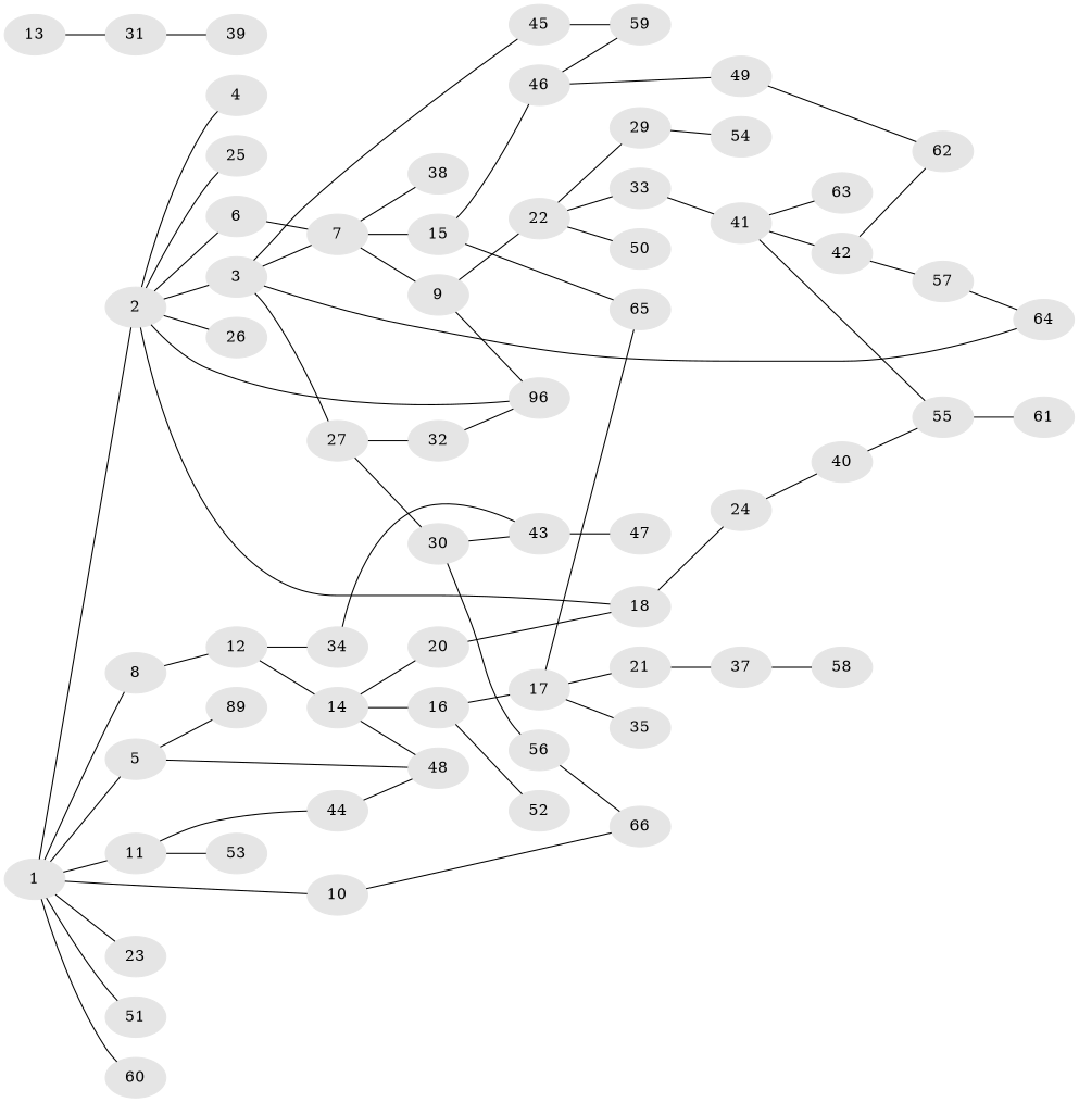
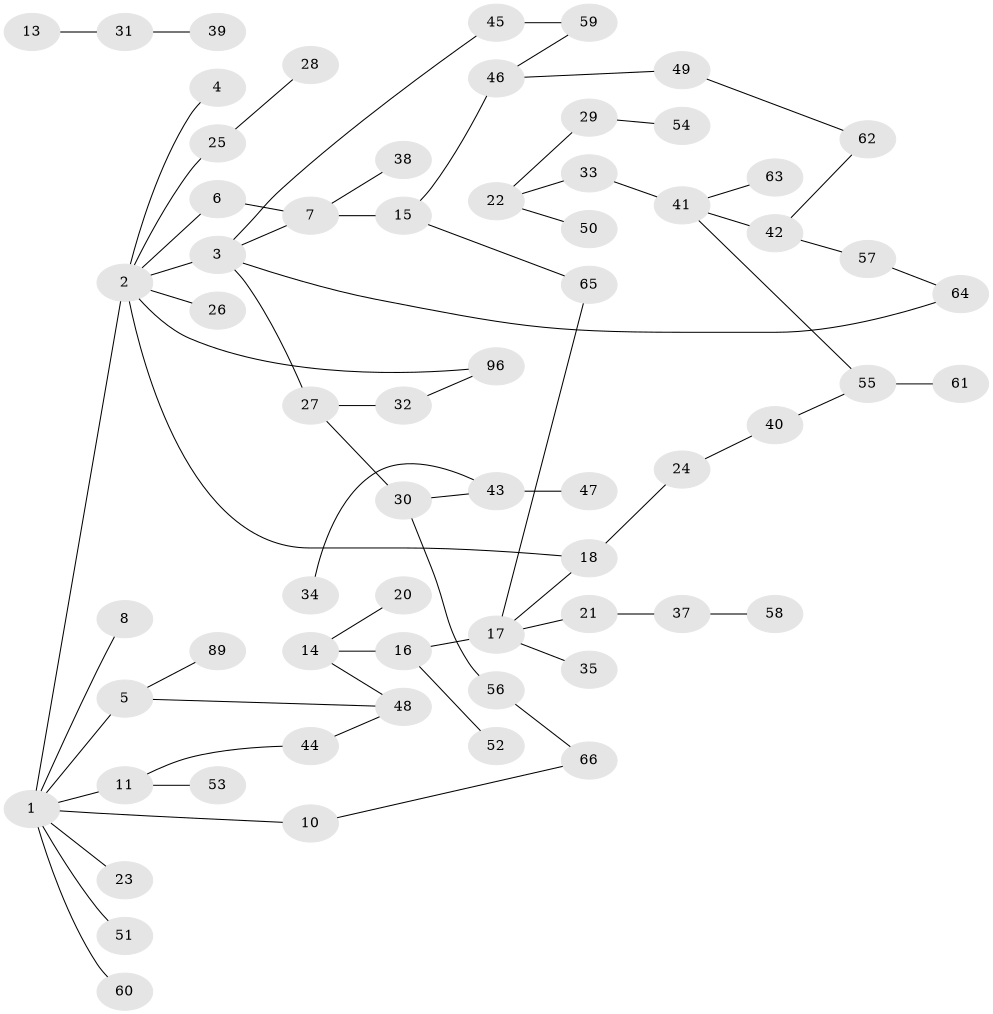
  graph {
    rankdir=LR
    node [color=gray90 style=filled]
    1
    2
    5
    8
    10
    11
    23
    51
    60
    3
    4
    6
    18
    25
    26
    n16 [label=96]
    n17 [label=89]
    48
-   12
    66
    44
    53
    7
    27
    45
    64
    13
    31
    24
-   9
+   28
    15
    38
    30
    32
    59
    22
    46
    65
    14
    34
    29
    33
    50
    16
    20
    43
    39
    17
    52
    49
    21
    35
    37
    40
    58
    54
    41
    55
    56
    47
    42
    63
    61
    57
    62
    1 -- 2
    1 -- 5
    1 -- 8
    1 -- 10
    1 -- 11
    1 -- 23
    1 -- 51
    1 -- 60
    2 -- 3
    2 -- 4
    2 -- 6
    2 -- 18
    2 -- 25
    2 -- 26
    2 -- n16
    5 -- n17
    5 -- 48
-   8 -- 12
    10 -- 66
    11 -- 44
    11 -- 53
    3 -- 7
    3 -- 27
    3 -- 45
    3 -- 64
    6 -- 7
    18 -- 24
-   12 -- 14
-   12 -- 34
+   25 -- 28
    44 -- 48
-   7 -- 9
    7 -- 15
    7 -- 38
    27 -- 30
    27 -- 32
    45 -- 59
    13 -- 31
    31 -- 39
    24 -- 40
-   9 -- n16
-   9 -- 22
    15 -- 46
    15 -- 65
    30 -- 43
    30 -- 56
    32 -- n16
    22 -- 29
    22 -- 33
    22 -- 50
    46 -- 59
    46 -- 49
    14 -- 48
    14 -- 16
    14 -- 20
    34 -- 43
    29 -- 54
    33 -- 41
    16 -- 17
    16 -- 52
    43 -- 47
-   20 -- 18
+   17 -- 18
    17 -- 65
    17 -- 21
    17 -- 35
    49 -- 62
    21 -- 37
    37 -- 58
    40 -- 55
    41 -- 55
    41 -- 42
    41 -- 63
    55 -- 61
    56 -- 66
    42 -- 57
    42 -- 62
    57 -- 64
  }
